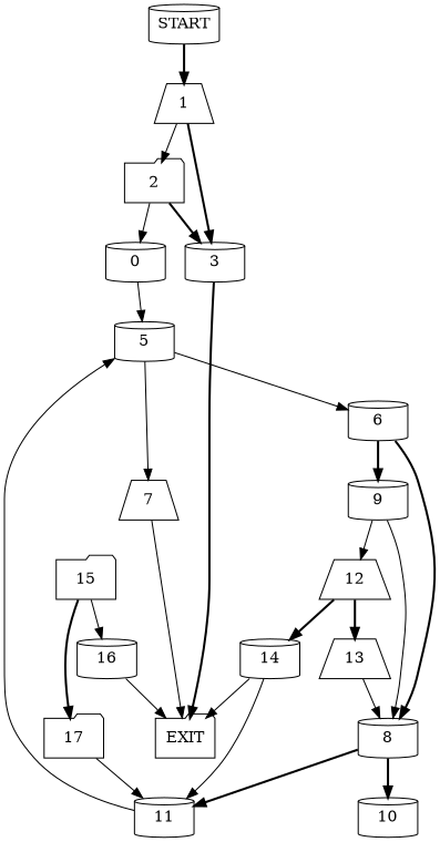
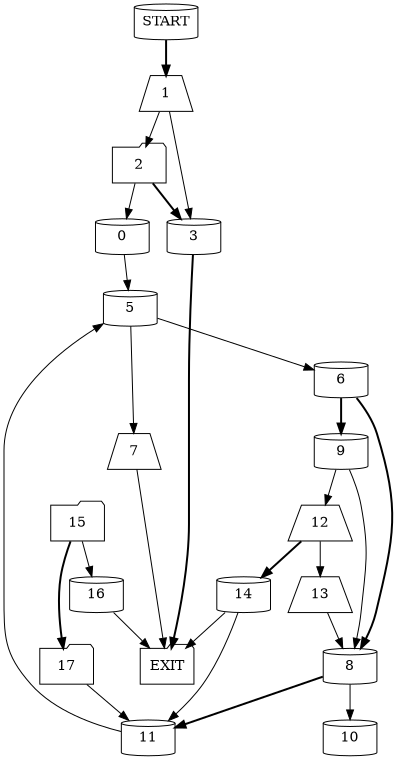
  digraph {
    node [shape=cylinder]
    edge [style=solid]
    n1 [label=START]
    1 [shape=trapezium]
    2 [shape=folder]
    3
    n5 [label=EXIT shape=folder]
    n6 [label=0]
    5
    6
    7 [shape=trapezium]
    8
    9
    10
    11
    12 [shape=trapezium]
    13 [shape=trapezium]
    14
    15 [shape=folder]
    16
    17 [shape=folder]
    n1 -> 1 [style=bold]
    1 -> 2
-   1 -> 3 [style=bold]
+   1 -> 3
    2 -> 3 [style=bold]
    2 -> n6
    3 -> n5 [style=bold]
    n6 -> 5
    5 -> 6
    5 -> 7
    6 -> 8 [style=bold]
    6 -> 9 [style=bold]
    7 -> n5
-   8 -> 10 [style=bold]
+   8 -> 10
    8 -> 11 [style=bold]
    9 -> 8
    9 -> 12
    11 -> 5
-   12 -> 13 [style=bold]
+   12 -> 13
    12 -> 14 [style=bold]
    13 -> 8
    14 -> n5
    14 -> 11
    15 -> 16
    15 -> 17 [style=bold]
    16 -> n5
    17 -> 11
  }
